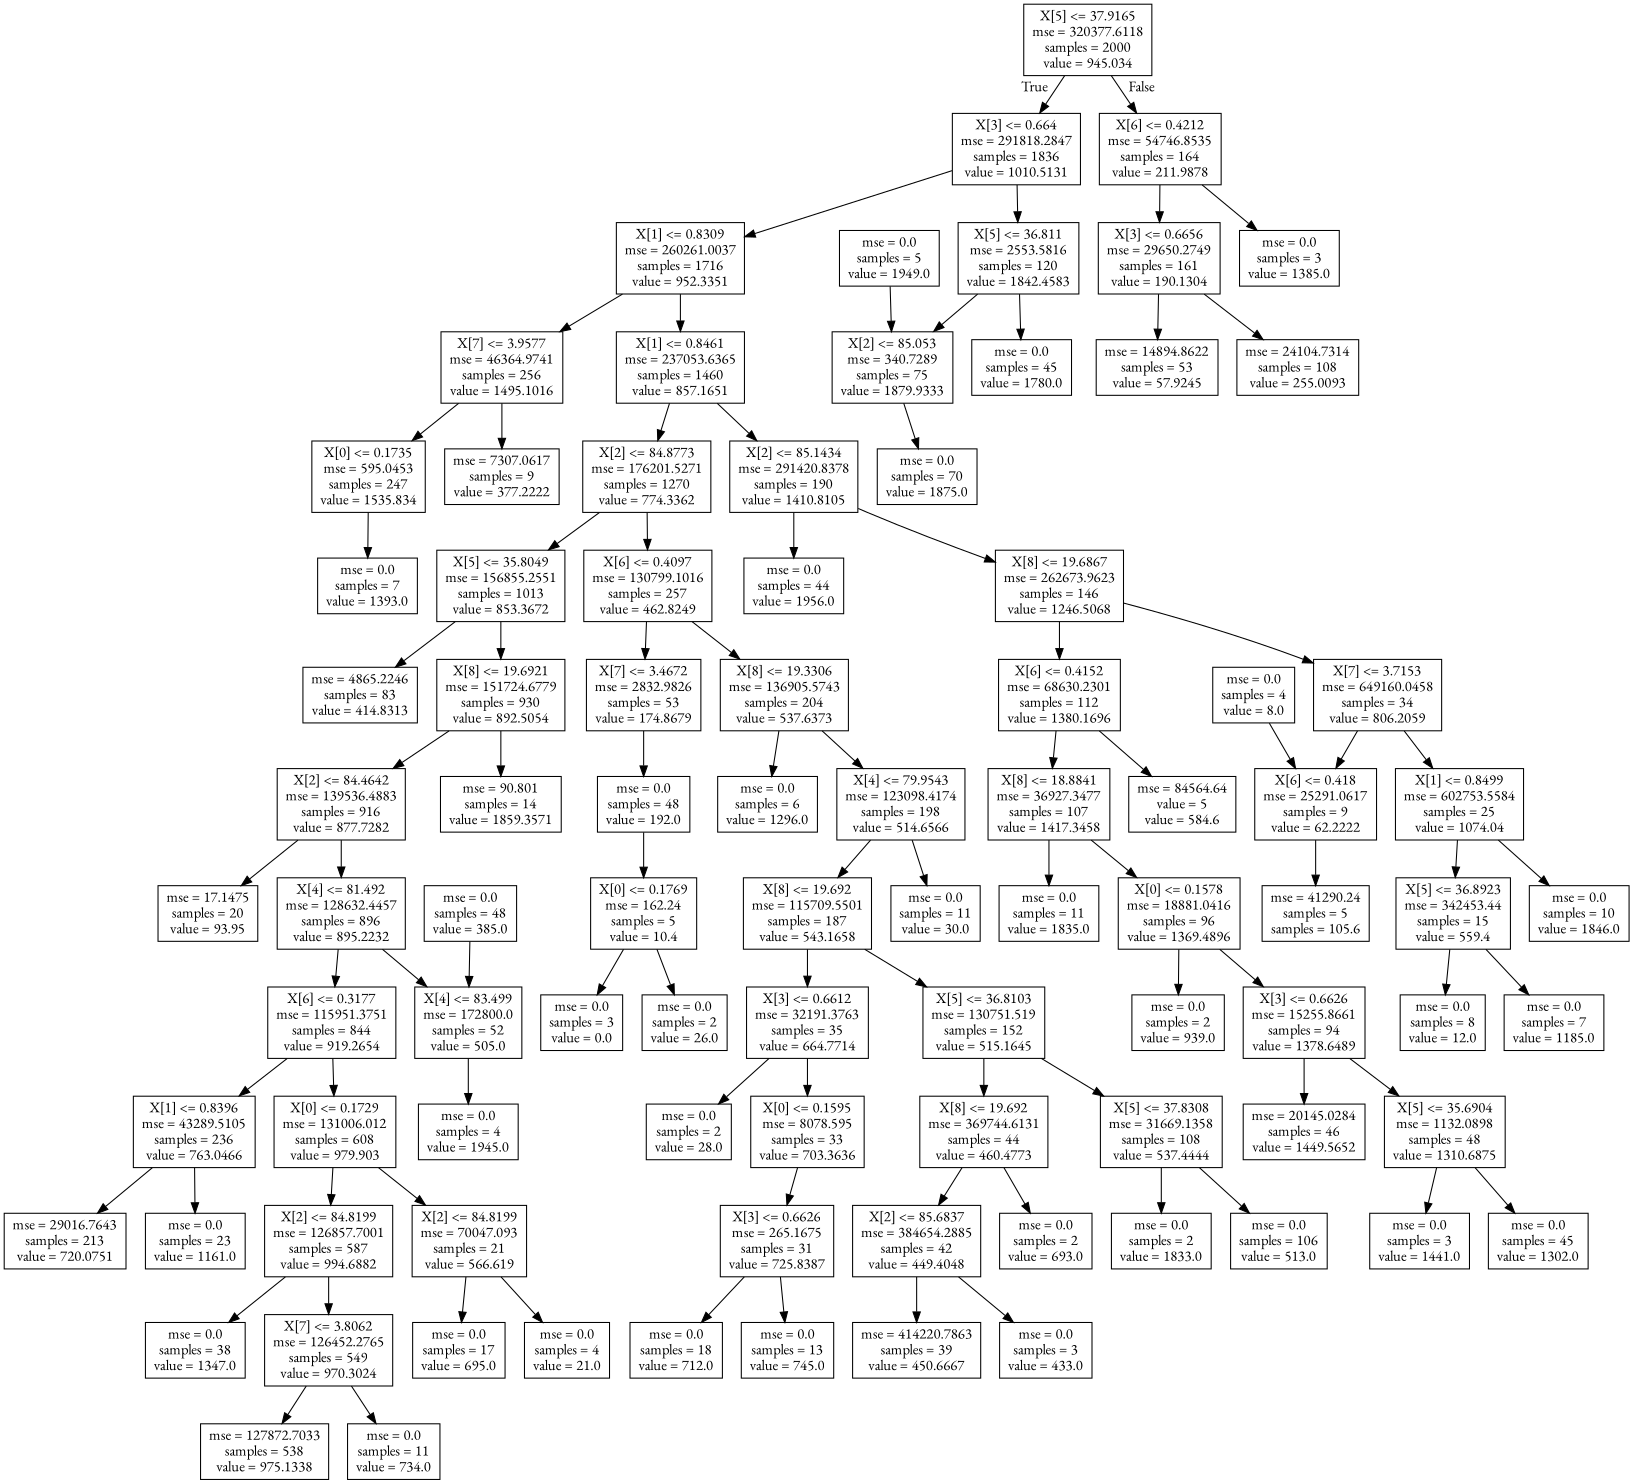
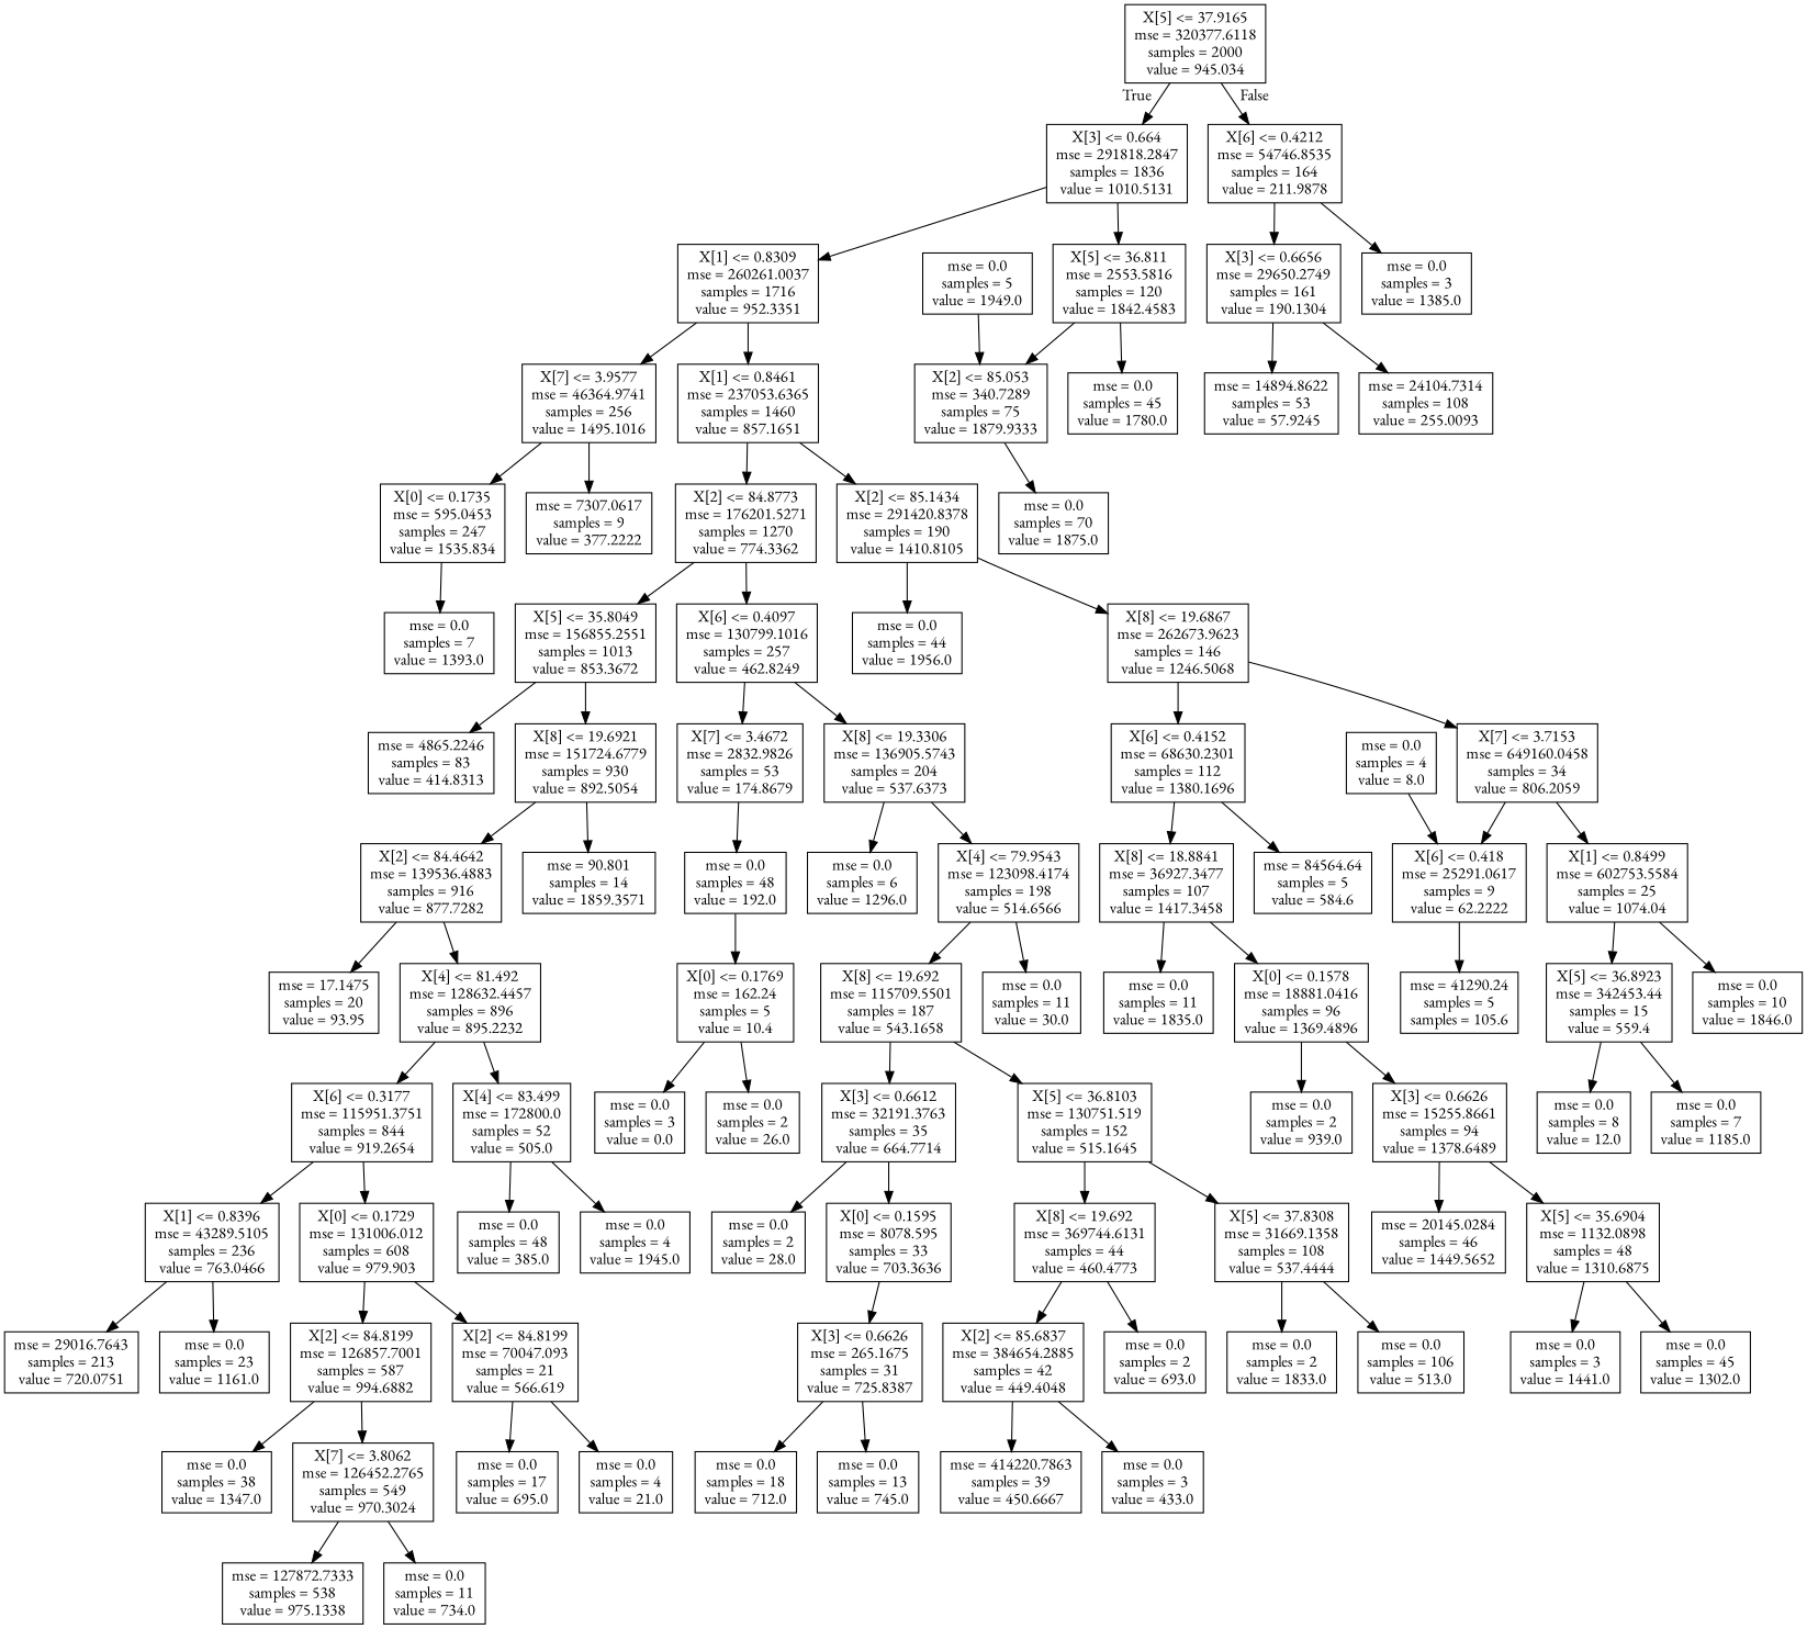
  digraph {
    fontname="EB Garamond"
    node [fontname="EB Garamond" shape=box]
    edge [fontname="EB Garamond"]
    n1 [label="X[5] <= 37.9165\nmse = 320377.6118\nsamples = 2000\nvalue = 945.034"]
    n2 [label="X[3] <= 0.664\nmse = 291818.2847\nsamples = 1836\nvalue = 1010.5131"]
    n3 [label="X[6] <= 0.4212\nmse = 54746.8535\nsamples = 164\nvalue = 211.9878"]
    n4 [label="X[1] <= 0.8309\nmse = 260261.0037\nsamples = 1716\nvalue = 952.3351"]
    n5 [label="X[5] <= 36.811\nmse = 2553.5816\nsamples = 120\nvalue = 1842.4583"]
    n6 [label="X[3] <= 0.6656\nmse = 29650.2749\nsamples = 161\nvalue = 190.1304"]
    n7 [label="mse = 0.0\nsamples = 3\nvalue = 1385.0"]
    n8 [label="X[7] <= 3.9577\nmse = 46364.9741\nsamples = 256\nvalue = 1495.1016"]
    n9 [label="X[1] <= 0.8461\nmse = 237053.6365\nsamples = 1460\nvalue = 857.1651"]
    n10 [label="X[2] <= 85.053\nmse = 340.7289\nsamples = 75\nvalue = 1879.9333"]
    n11 [label="mse = 0.0\nsamples = 45\nvalue = 1780.0"]
    n12 [label="X[0] <= 0.1735\nmse = 595.0453\nsamples = 247\nvalue = 1535.834"]
    n13 [label="mse = 7307.0617\nsamples = 9\nvalue = 377.2222"]
    n14 [label="X[2] <= 84.8773\nmse = 176201.5271\nsamples = 1270\nvalue = 774.3362"]
    n15 [label="X[2] <= 85.1434\nmse = 291420.8378\nsamples = 190\nvalue = 1410.8105"]
    n16 [label="mse = 0.0\nsamples = 7\nvalue = 1393.0"]
    n17 [label="X[5] <= 35.8049\nmse = 156855.2551\nsamples = 1013\nvalue = 853.3672"]
    n18 [label="X[6] <= 0.4097\nmse = 130799.1016\nsamples = 257\nvalue = 462.8249"]
    n19 [label="mse = 0.0\nsamples = 44\nvalue = 1956.0"]
    n20 [label="X[8] <= 19.6867\nmse = 262673.9623\nsamples = 146\nvalue = 1246.5068"]
    n21 [label="mse = 4865.2246\nsamples = 83\nvalue = 414.8313"]
    n22 [label="X[8] <= 19.6921\nmse = 151724.6779\nsamples = 930\nvalue = 892.5054"]
    n23 [label="X[7] <= 3.4672\nmse = 2832.9826\nsamples = 53\nvalue = 174.8679"]
    n24 [label="X[8] <= 19.3306\nmse = 136905.5743\nsamples = 204\nvalue = 537.6373"]
    n25 [label="X[2] <= 84.4642\nmse = 139536.4883\nsamples = 916\nvalue = 877.7282"]
    n26 [label="mse = 90.801\nsamples = 14\nvalue = 1859.3571"]
    n27 [label="mse = 17.1475\nsamples = 20\nvalue = 93.95"]
    n28 [label="X[4] <= 81.492\nmse = 128632.4457\nsamples = 896\nvalue = 895.2232"]
    n29 [label="X[6] <= 0.3177\nmse = 115951.3751\nsamples = 844\nvalue = 919.2654"]
    n30 [label="X[4] <= 83.499\nmse = 172800.0\nsamples = 52\nvalue = 505.0"]
    n31 [label="X[1] <= 0.8396\nmse = 43289.5105\nsamples = 236\nvalue = 763.0466"]
    n32 [label="X[0] <= 0.1729\nmse = 131006.012\nsamples = 608\nvalue = 979.903"]
    n33 [label="mse = 0.0\nsamples = 48\nvalue = 385.0"]
    n34 [label="mse = 0.0\nsamples = 4\nvalue = 1945.0"]
    n35 [label="mse = 29016.7643\nsamples = 213\nvalue = 720.0751"]
    n36 [label="mse = 0.0\nsamples = 23\nvalue = 1161.0"]
    n37 [label="X[2] <= 84.8199\nmse = 126857.7001\nsamples = 587\nvalue = 994.6882"]
    n38 [label="X[2] <= 84.8199\nmse = 70047.093\nsamples = 21\nvalue = 566.619"]
    n39 [label="mse = 0.0\nsamples = 38\nvalue = 1347.0"]
    n40 [label="X[7] <= 3.8062\nmse = 126452.2765\nsamples = 549\nvalue = 970.3024"]
    n41 [label="mse = 0.0\nsamples = 17\nvalue = 695.0"]
    n42 [label="mse = 0.0\nsamples = 4\nvalue = 21.0"]
-   n43 [label="mse = 127872.7033\nsamples = 538\nvalue = 975.1338"]
+   n43 [label="mse = 127872.7333\nsamples = 538\nvalue = 975.1338"]
    n44 [label="mse = 0.0\nsamples = 11\nvalue = 734.0"]
    n45 [label="mse = 0.0\nsamples = 48\nvalue = 192.0"]
    n46 [label="mse = 0.0\nsamples = 6\nvalue = 1296.0"]
    n47 [label="X[4] <= 79.9543\nmse = 123098.4174\nsamples = 198\nvalue = 514.6566"]
    n48 [label="X[0] <= 0.1769\nmse = 162.24\nsamples = 5\nvalue = 10.4"]
    n49 [label="mse = 0.0\nsamples = 3\nvalue = 0.0"]
    n50 [label="mse = 0.0\nsamples = 2\nvalue = 26.0"]
    n51 [label="X[8] <= 19.692\nmse = 115709.5501\nsamples = 187\nvalue = 543.1658"]
    n52 [label="mse = 0.0\nsamples = 11\nvalue = 30.0"]
    n53 [label="X[3] <= 0.6612\nmse = 32191.3763\nsamples = 35\nvalue = 664.7714"]
    n54 [label="X[5] <= 36.8103\nmse = 130751.519\nsamples = 152\nvalue = 515.1645"]
    n55 [label="mse = 0.0\nsamples = 2\nvalue = 28.0"]
    n56 [label="X[0] <= 0.1595\nmse = 8078.595\nsamples = 33\nvalue = 703.3636"]
    n57 [label="X[8] <= 19.692\nmse = 369744.6131\nsamples = 44\nvalue = 460.4773"]
    n58 [label="X[5] <= 37.8308\nmse = 31669.1358\nsamples = 108\nvalue = 537.4444"]
    n59 [label="X[3] <= 0.6626\nmse = 265.1675\nsamples = 31\nvalue = 725.8387"]
    n60 [label="mse = 0.0\nsamples = 18\nvalue = 712.0"]
    n61 [label="mse = 0.0\nsamples = 13\nvalue = 745.0"]
    n62 [label="X[2] <= 85.6837\nmse = 384654.2885\nsamples = 42\nvalue = 449.4048"]
    n63 [label="mse = 0.0\nsamples = 2\nvalue = 693.0"]
    n64 [label="mse = 0.0\nsamples = 2\nvalue = 1833.0"]
    n65 [label="mse = 0.0\nsamples = 106\nvalue = 513.0"]
    n66 [label="mse = 414220.7863\nsamples = 39\nvalue = 450.6667"]
    n67 [label="mse = 0.0\nsamples = 3\nvalue = 433.0"]
    n68 [label="X[6] <= 0.4152\nmse = 68630.2301\nsamples = 112\nvalue = 1380.1696"]
    n69 [label="X[7] <= 3.7153\nmse = 649160.0458\nsamples = 34\nvalue = 806.2059"]
    n70 [label="X[8] <= 18.8841\nmse = 36927.3477\nsamples = 107\nvalue = 1417.3458"]
-   n71 [label="mse = 84564.64\nvalue = 5\nvalue = 584.6"]
+   n71 [label="mse = 84564.64\nsamples = 5\nvalue = 584.6"]
    n72 [label="X[6] <= 0.418\nmse = 25291.0617\nsamples = 9\nvalue = 62.2222"]
    n73 [label="X[1] <= 0.8499\nmse = 602753.5584\nsamples = 25\nvalue = 1074.04"]
    n74 [label="mse = 0.0\nsamples = 11\nvalue = 1835.0"]
    n75 [label="X[0] <= 0.1578\nmse = 18881.0416\nsamples = 96\nvalue = 1369.4896"]
    n76 [label="mse = 0.0\nsamples = 2\nvalue = 939.0"]
    n77 [label="X[3] <= 0.6626\nmse = 15255.8661\nsamples = 94\nvalue = 1378.6489"]
    n78 [label="mse = 20145.0284\nsamples = 46\nvalue = 1449.5652"]
    n79 [label="X[5] <= 35.6904\nmse = 1132.0898\nsamples = 48\nvalue = 1310.6875"]
    n80 [label="mse = 0.0\nsamples = 3\nvalue = 1441.0"]
    n81 [label="mse = 0.0\nsamples = 45\nvalue = 1302.0"]
    n82 [label="mse = 41290.24\nsamples = 5\nsamples = 105.6"]
    n83 [label="X[5] <= 36.8923\nmse = 342453.44\nsamples = 15\nvalue = 559.4"]
    n84 [label="mse = 0.0\nsamples = 10\nvalue = 1846.0"]
    n85 [label="mse = 0.0\nsamples = 4\nvalue = 8.0"]
    n86 [label="mse = 0.0\nsamples = 8\nvalue = 12.0"]
    n87 [label="mse = 0.0\nsamples = 7\nvalue = 1185.0"]
    n88 [label="mse = 0.0\nsamples = 70\nvalue = 1875.0"]
    n89 [label="mse = 0.0\nsamples = 5\nvalue = 1949.0"]
    n90 [label="mse = 14894.8622\nsamples = 53\nvalue = 57.9245"]
    n91 [label="mse = 24104.7314\nsamples = 108\nvalue = 255.0093"]
    n1 -> n2 [headlabel=True labelangle=45 labeldistance=2.5]
    n1 -> n3 [headlabel=False labelangle=-45 labeldistance=2.5]
    n2 -> n4
    n2 -> n5
    n3 -> n6
    n3 -> n7
    n4 -> n8
    n4 -> n9
    n5 -> n10
    n5 -> n11
    n6 -> n90
    n6 -> n91
    n8 -> n12
    n8 -> n13
    n9 -> n14
    n9 -> n15
    n10 -> n88
    n12 -> n16
    n14 -> n17
    n14 -> n18
    n15 -> n19
    n15 -> n20
    n17 -> n21
    n17 -> n22
    n18 -> n23
    n18 -> n24
    n20 -> n68
    n20 -> n69
    n22 -> n25
    n22 -> n26
    n23 -> n45
    n24 -> n46
    n24 -> n47
    n25 -> n27
    n25 -> n28
    n28 -> n29
    n28 -> n30
    n29 -> n31
    n29 -> n32
-   n33 -> n30
+   n30 -> n33
    n30 -> n34
    n31 -> n35
    n31 -> n36
    n32 -> n37
    n32 -> n38
    n37 -> n39
    n37 -> n40
    n38 -> n41
    n38 -> n42
    n40 -> n43
    n40 -> n44
    n45 -> n48
    n47 -> n51
    n47 -> n52
    n48 -> n49
    n48 -> n50
    n51 -> n53
    n51 -> n54
    n53 -> n55
    n53 -> n56
    n54 -> n57
    n54 -> n58
    n56 -> n59
    n57 -> n62
    n57 -> n63
    n58 -> n64
    n58 -> n65
    n59 -> n60
    n59 -> n61
    n62 -> n66
    n62 -> n67
    n68 -> n70
    n68 -> n71
    n69 -> n72
    n69 -> n73
    n70 -> n74
    n70 -> n75
    n72 -> n82
    n73 -> n83
    n73 -> n84
    n75 -> n76
    n75 -> n77
    n77 -> n78
    n77 -> n79
    n79 -> n80
    n79 -> n81
    n83 -> n86
    n83 -> n87
    n85 -> n72
    n89 -> n10
  }
